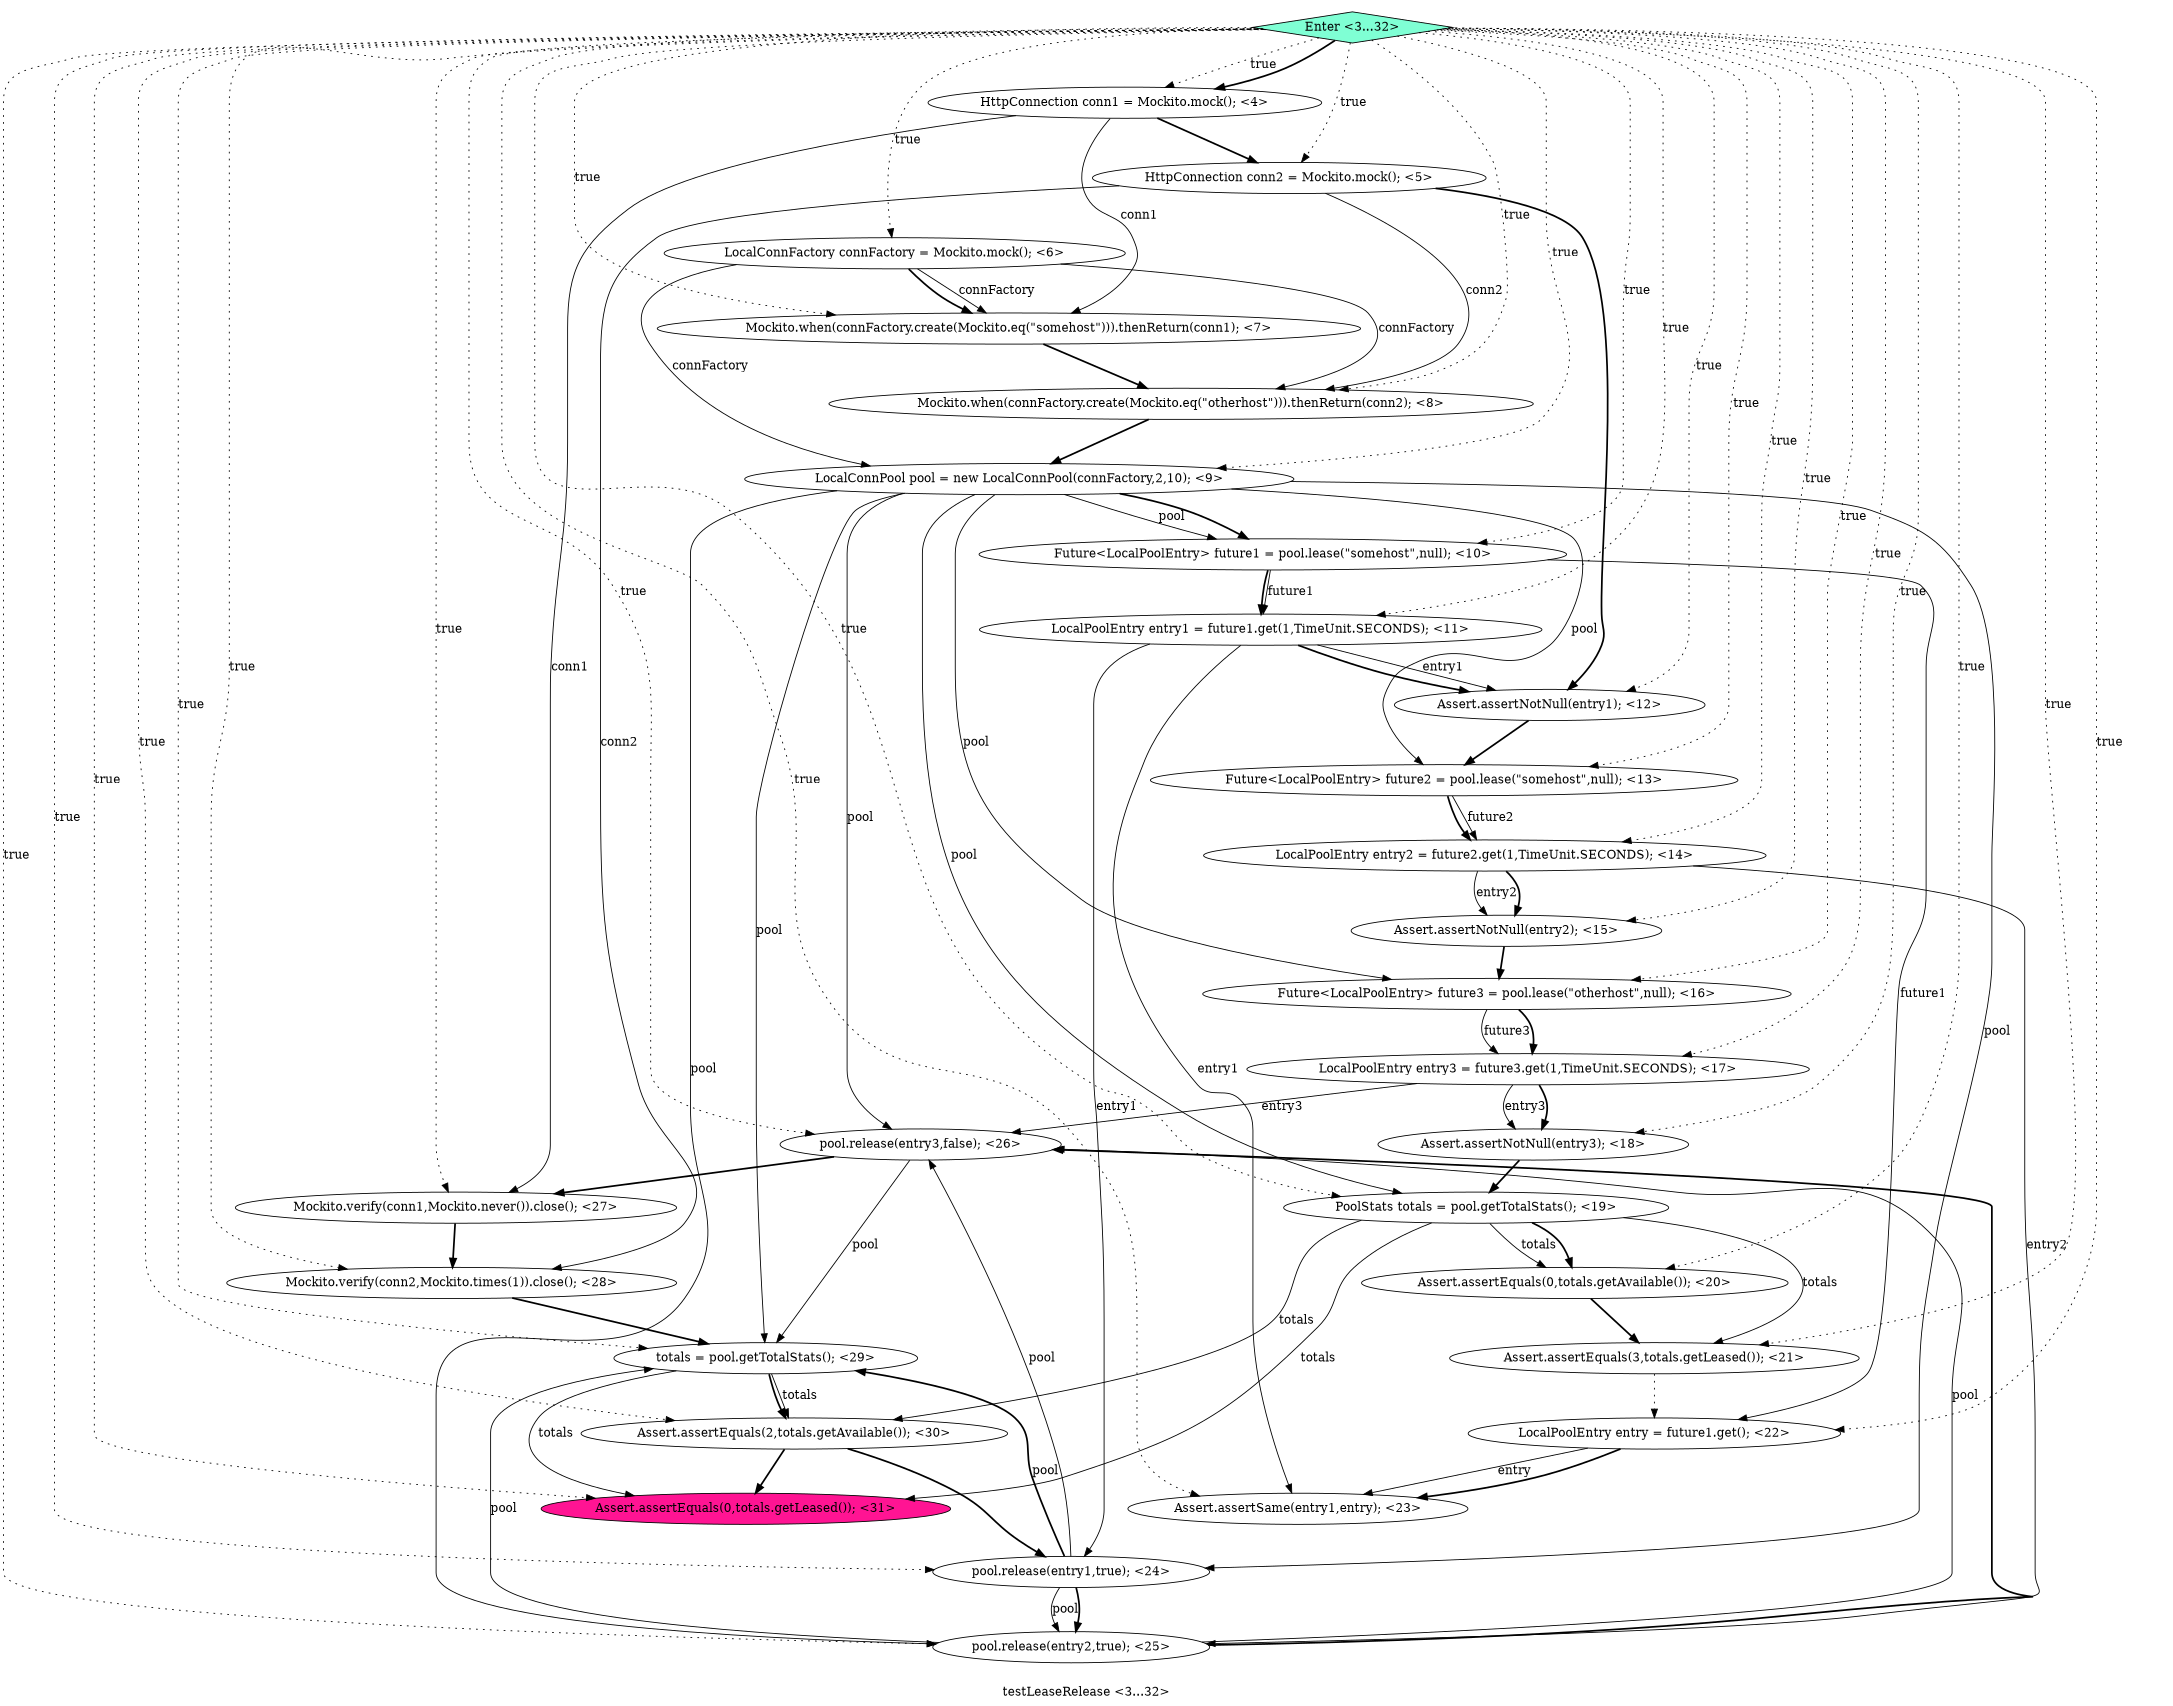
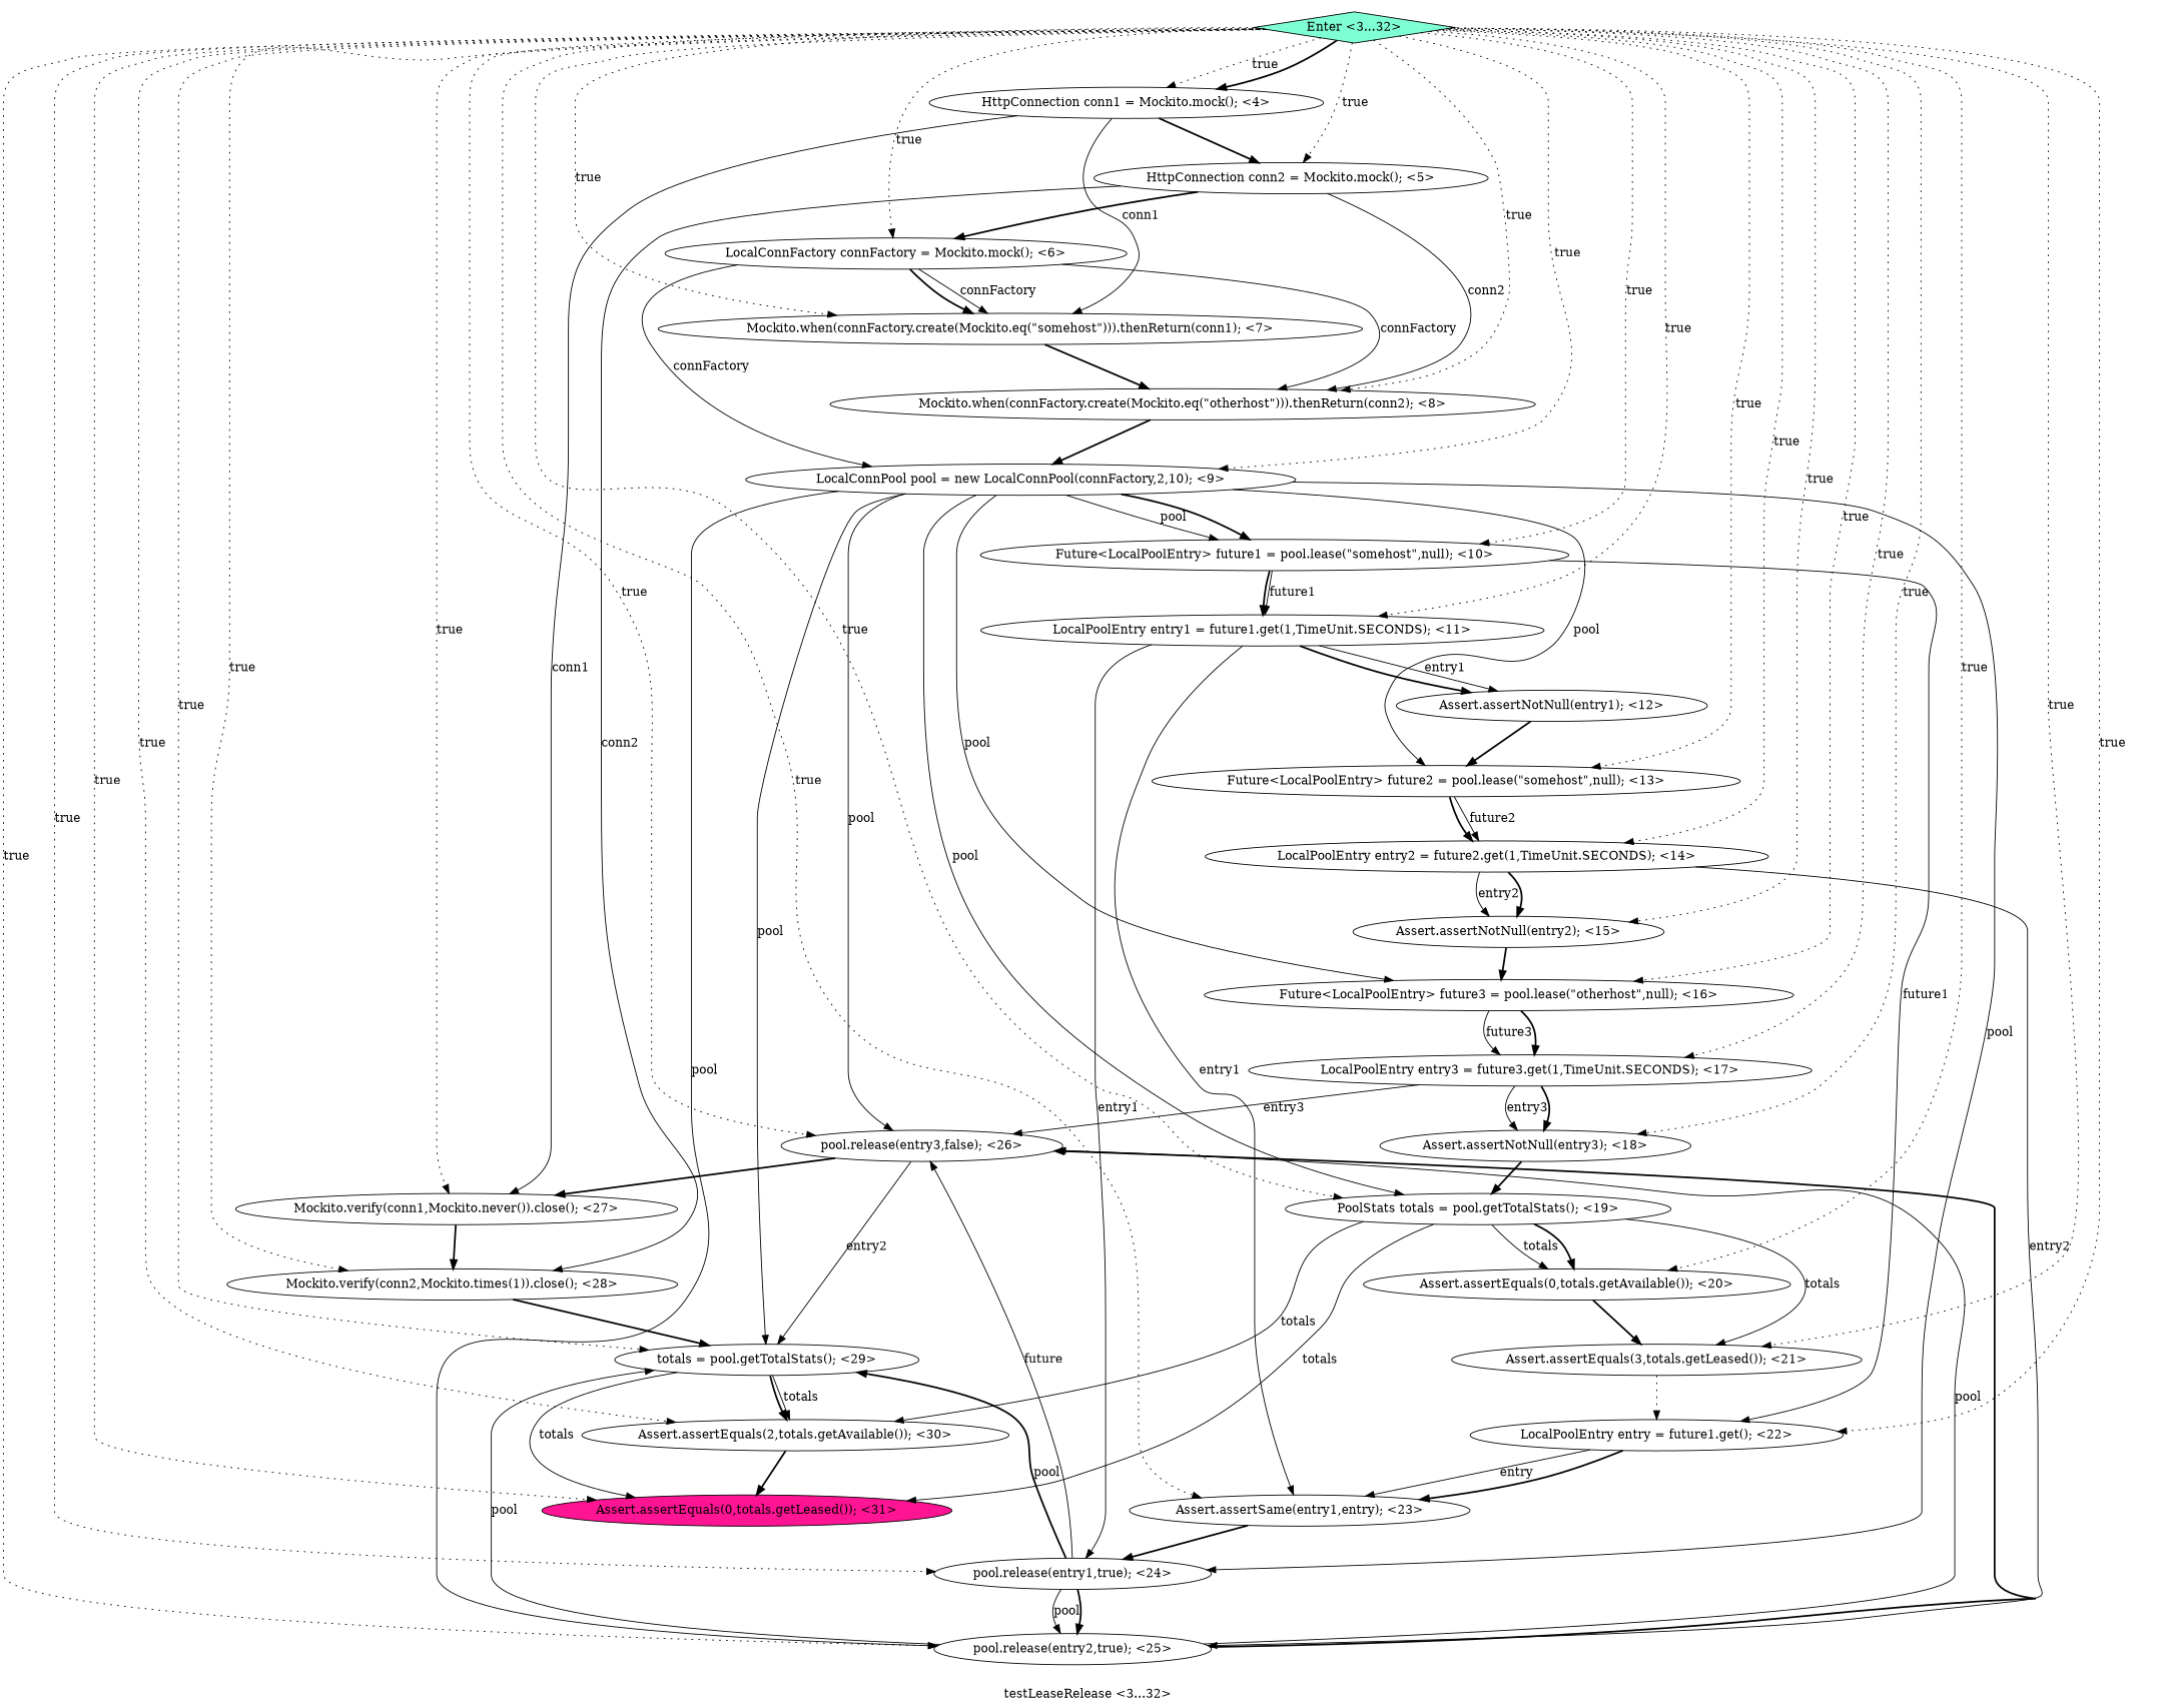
  digraph {
    label="testLeaseRelease <3...32>"
    node [fillcolor=white shape=ellipse style=filled]
    edge [style=solid]
    n1 [label="Future<LocalPoolEntry> future3 = pool.lease(\"otherhost\",null); <16>"]
    n2 [label="LocalPoolEntry entry3 = future3.get(1,TimeUnit.SECONDS); <17>"]
    n3 [label="pool.release(entry3,false); <26>"]
    n4 [label="Assert.assertNotNull(entry3); <18>"]
    n5 [label="Future<LocalPoolEntry> future2 = pool.lease(\"somehost\",null); <13>"]
    n6 [label="LocalPoolEntry entry2 = future2.get(1,TimeUnit.SECONDS); <14>"]
    n7 [label="pool.release(entry2,true); <25>"]
    n8 [label="Assert.assertNotNull(entry2); <15>"]
    n9 [label="totals = pool.getTotalStats(); <29>"]
    n10 [fillcolor=deeppink label="Assert.assertEquals(0,totals.getLeased()); <31>"]
    n11 [label="Assert.assertEquals(2,totals.getAvailable()); <30>"]
    n12 [label="Mockito.verify(conn1,Mockito.never()).close(); <27>"]
    n13 [label="HttpConnection conn1 = Mockito.mock(); <4>"]
    n14 [label="HttpConnection conn2 = Mockito.mock(); <5>"]
    n15 [label="Mockito.when(connFactory.create(Mockito.eq(\"somehost\"))).thenReturn(conn1); <7>"]
    n16 [label="Mockito.verify(conn2,Mockito.times(1)).close(); <28>"]
    n17 [label="LocalConnFactory connFactory = Mockito.mock(); <6>"]
    n18 [label="Mockito.when(connFactory.create(Mockito.eq(\"otherhost\"))).thenReturn(conn2); <8>"]
    n19 [label="Future<LocalPoolEntry> future1 = pool.lease(\"somehost\",null); <10>"]
    n20 [label="LocalPoolEntry entry1 = future1.get(1,TimeUnit.SECONDS); <11>"]
    n21 [label="LocalPoolEntry entry = future1.get(); <22>"]
    n22 [label="Assert.assertSame(entry1,entry); <23>"]
    n23 [label="pool.release(entry1,true); <24>"]
    n24 [label="Assert.assertNotNull(entry1); <12>"]
    n25 [label="LocalConnPool pool = new LocalConnPool(connFactory,2,10); <9>"]
    n26 [label="PoolStats totals = pool.getTotalStats(); <19>"]
    n27 [label="Assert.assertEquals(0,totals.getAvailable()); <20>"]
    n28 [label="Assert.assertEquals(3,totals.getLeased()); <21>"]
    n29 [fillcolor=aquamarine label="Enter <3...32>" shape=diamond]
    n1 -> n2 [label=future3]
    n1 -> n2 [style=bold]
    n2 -> n3 [label=entry3]
    n2 -> n4 [label=entry3]
    n2 -> n4 [style=bold]
-   n3 -> n9 [label=pool]
+   n3 -> n9 [label=entry2]
    n3 -> n12 [style=bold]
    n4 -> n26 [style=bold]
    n5 -> n6 [label=future2]
    n5 -> n6 [style=bold]
    n6 -> n7 [label=entry2]
    n6 -> n8 [label=entry2]
    n6 -> n8 [style=bold]
    n7 -> n3 [label=pool]
    n7 -> n3 [style=bold]
    n7 -> n9 [label=pool]
    n8 -> n1 [style=bold]
    n9 -> n10 [label=totals]
    n9 -> n11 [label=totals]
    n9 -> n11 [style=bold]
    n11 -> n10 [style=bold]
    n12 -> n16 [style=bold]
    n13 -> n12 [label=conn1]
    n13 -> n14 [style=bold]
    n13 -> n15 [label=conn1]
    n14 -> n16 [label=conn2]
-   n14 -> n24 [style=bold]
+   n14 -> n17 [style=bold]
    n14 -> n18 [label=conn2]
    n15 -> n18 [style=bold]
    n16 -> n9 [style=bold]
    n17 -> n15 [label=connFactory]
    n17 -> n15 [style=bold]
    n17 -> n18 [label=connFactory]
    n17 -> n25 [label=connFactory]
    n18 -> n25 [style=bold]
    n19 -> n20 [label=future1]
    n19 -> n20 [style=bold]
    n19 -> n21 [label=future1]
    n20 -> n22 [label=entry1]
    n20 -> n23 [label=entry1]
    n20 -> n24 [label=entry1]
    n20 -> n24 [style=bold]
    n21 -> n22 [label=entry]
    n21 -> n22 [style=bold]
-   n11 -> n23 [style=bold]
-   n23 -> n3 [label=pool]
+   n22 -> n23 [style=bold]
+   n23 -> n3 [label=future]
    n23 -> n7 [label=pool]
    n23 -> n7 [style=bold]
    n23 -> n9 [label=pool style=bold]
    n24 -> n5 [style=bold]
    n25 -> n1 [label=pool]
    n25 -> n3 [label=pool]
    n25 -> n5 [label=pool]
    n25 -> n7 [label=pool]
    n25 -> n9 [label=pool]
    n25 -> n19 [label=pool]
    n25 -> n19 [style=bold]
    n25 -> n23 [label=pool]
    n25 -> n26 [label=pool]
    n26 -> n10 [label=totals]
    n26 -> n11 [label=totals]
    n26 -> n27 [label=totals]
    n26 -> n27 [style=bold]
    n26 -> n28 [label=totals]
    n27 -> n28 [style=bold]
    n28 -> n21 [style=dotted]
    n29 -> n1 [label=true style=dotted]
    n29 -> n2 [label=true style=dotted]
    n29 -> n3 [label=true style=dotted]
    n29 -> n4 [label=true style=dotted]
    n29 -> n5 [label=true style=dotted]
    n29 -> n6 [label=true style=dotted]
    n29 -> n7 [label=true style=dotted]
    n29 -> n8 [label=true style=dotted]
    n29 -> n9 [label=true style=dotted]
    n29 -> n10 [label=true style=dotted]
    n29 -> n11 [label=true style=dotted]
    n29 -> n12 [label=true style=dotted]
    n29 -> n13 [label=true style=dotted]
    n29 -> n13 [style=bold]
    n29 -> n14 [label=true style=dotted]
    n29 -> n15 [label=true style=dotted]
    n29 -> n16 [label=true style=dotted]
    n29 -> n17 [label=true style=dotted]
    n29 -> n18 [label=true style=dotted]
    n29 -> n19 [label=true style=dotted]
    n29 -> n20 [label=true style=dotted]
    n29 -> n21 [label=true style=dotted]
    n29 -> n22 [label=true style=dotted]
    n29 -> n23 [label=true style=dotted]
-   n29 -> n24 [label=true style=dotted]
    n29 -> n25 [label=true style=dotted]
    n29 -> n26 [label=true style=dotted]
    n29 -> n27 [label=true style=dotted]
    n29 -> n28 [label=true style=dotted]
  }
